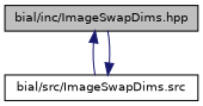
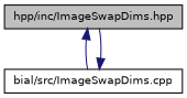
  digraph {
    node [color=black fontname=Helvetica fontsize=10 shape=record style=filled]
    edge [color=midnightblue dir=back fontname=Helvetica fontsize=10 labelfontname=Helvetica labelfontsize=10 style=solid]
-   n1 [fillcolor=grey75 fontcolor=black height=0.2 label="bial/inc/ImageSwapDims.hpp" width=0.4]
-   n2 [fillcolor=white height=0.2 label="bial/src/ImageSwapDims.src" width=0.4]
+   n1 [fillcolor=grey75 fontcolor=black height=0.2 label="hpp/inc/ImageSwapDims.hpp" width=0.4]
+   n2 [fillcolor=white height=0.2 label="bial/src/ImageSwapDims.cpp" width=0.4]
    n1 -> n2
    n2 -> n1
  }
